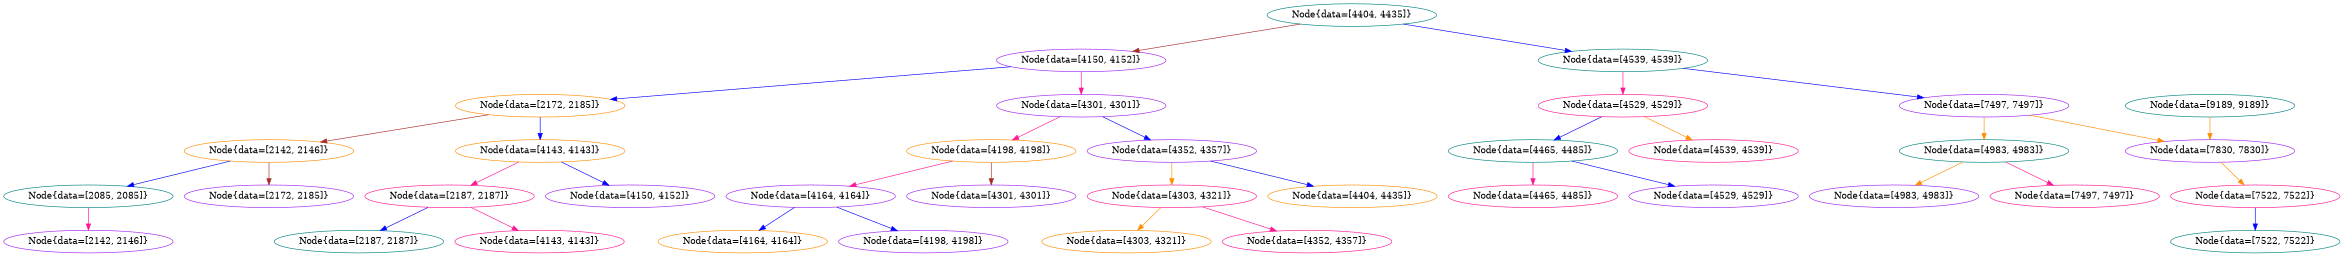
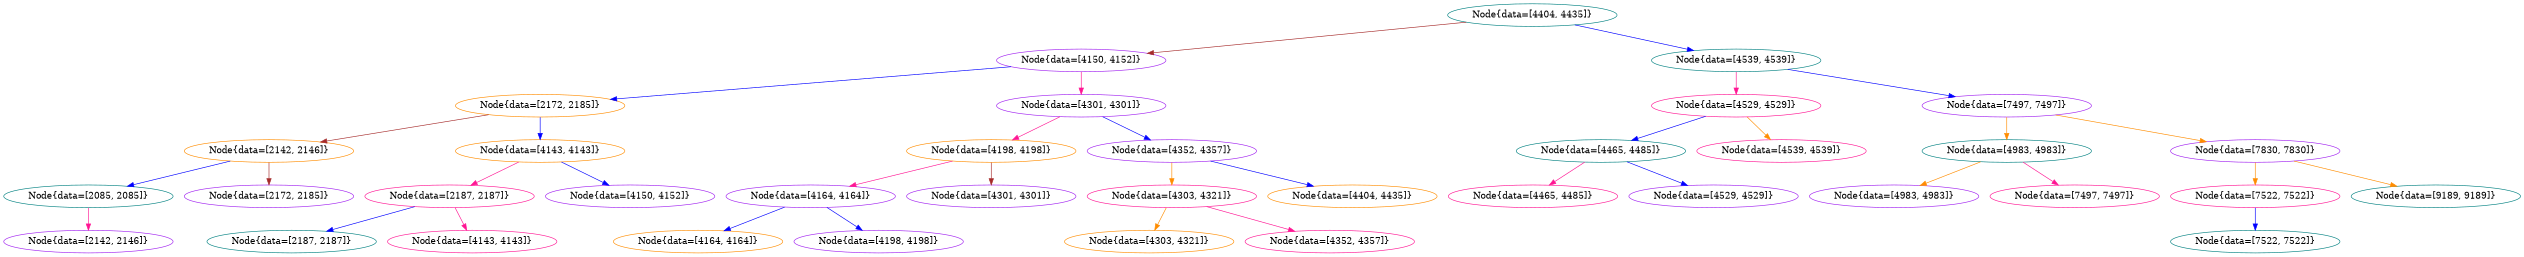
  digraph {
    node [color=purple]
    edge [color=blue]
    n1 [color=teal label="Node{data=[4404, 4435]}"]
    n2 [label="Node{data=[4150, 4152]}"]
    n3 [color=teal label="Node{data=[4539, 4539]}"]
    n4 [color=darkorange label="Node{data=[2172, 2185]}"]
    n5 [label="Node{data=[4301, 4301]}"]
    n6 [color=deeppink label="Node{data=[4529, 4529]}"]
    n7 [label="Node{data=[7497, 7497]}"]
    n8 [color=darkorange label="Node{data=[2142, 2146]}"]
    n9 [color=darkorange label="Node{data=[4143, 4143]}"]
    n10 [color=darkorange label="Node{data=[4198, 4198]}"]
    n11 [label="Node{data=[4352, 4357]}"]
    n12 [color=teal label="Node{data=[2085, 2085]}"]
    n13 [label="Node{data=[2172, 2185]}"]
    n14 [color=deeppink label="Node{data=[2187, 2187]}"]
    n15 [label="Node{data=[4150, 4152]}"]
    n16 [label="Node{data=[2142, 2146]}"]
    n17 [color=teal label="Node{data=[2187, 2187]}"]
    n18 [color=deeppink label="Node{data=[4143, 4143]}"]
    n19 [label="Node{data=[4164, 4164]}"]
    n20 [label="Node{data=[4301, 4301]}"]
    n21 [color=deeppink label="Node{data=[4303, 4321]}"]
    n22 [color=darkorange label="Node{data=[4404, 4435]}"]
    n23 [color=darkorange label="Node{data=[4164, 4164]}"]
    n24 [label="Node{data=[4198, 4198]}"]
    n25 [color=darkorange label="Node{data=[4303, 4321]}"]
    n26 [color=deeppink label="Node{data=[4352, 4357]}"]
    n27 [color=teal label="Node{data=[4465, 4485]}"]
    n28 [color=deeppink label="Node{data=[4539, 4539]}"]
    n29 [color=teal label="Node{data=[4983, 4983]}"]
    n30 [label="Node{data=[7830, 7830]}"]
    n31 [color=deeppink label="Node{data=[4465, 4485]}"]
    n32 [label="Node{data=[4529, 4529]}"]
    n33 [label="Node{data=[4983, 4983]}"]
    n34 [color=deeppink label="Node{data=[7497, 7497]}"]
    n35 [color=deeppink label="Node{data=[7522, 7522]}"]
    n36 [color=teal label="Node{data=[9189, 9189]}"]
    n37 [color=teal label="Node{data=[7522, 7522]}"]
    n1 -> n2 [color=brown]
    n1 -> n3
    n2 -> n4
    n2 -> n5 [color=deeppink]
    n3 -> n6 [color=deeppink]
    n3 -> n7
    n4 -> n8 [color=brown]
    n4 -> n9
    n5 -> n10 [color=deeppink]
    n5 -> n11
    n6 -> n27
    n6 -> n28 [color=darkorange]
    n7 -> n29 [color=darkorange]
    n7 -> n30 [color=darkorange]
    n8 -> n12
    n8 -> n13 [color=brown]
    n9 -> n14 [color=deeppink]
    n9 -> n15
    n10 -> n19 [color=deeppink]
    n10 -> n20 [color=brown]
    n11 -> n21 [color=darkorange]
    n11 -> n22
    n12 -> n16 [color=deeppink]
    n14 -> n17
    n14 -> n18 [color=deeppink]
    n19 -> n23
    n19 -> n24
    n21 -> n25 [color=darkorange]
    n21 -> n26 [color=deeppink]
    n27 -> n31 [color=deeppink]
    n27 -> n32
    n29 -> n33 [color=darkorange]
    n29 -> n34 [color=deeppink]
    n30 -> n35 [color=darkorange]
-   n36 -> n30 [color=darkorange]
+   n30 -> n36 [color=darkorange]
    n35 -> n37
  }
